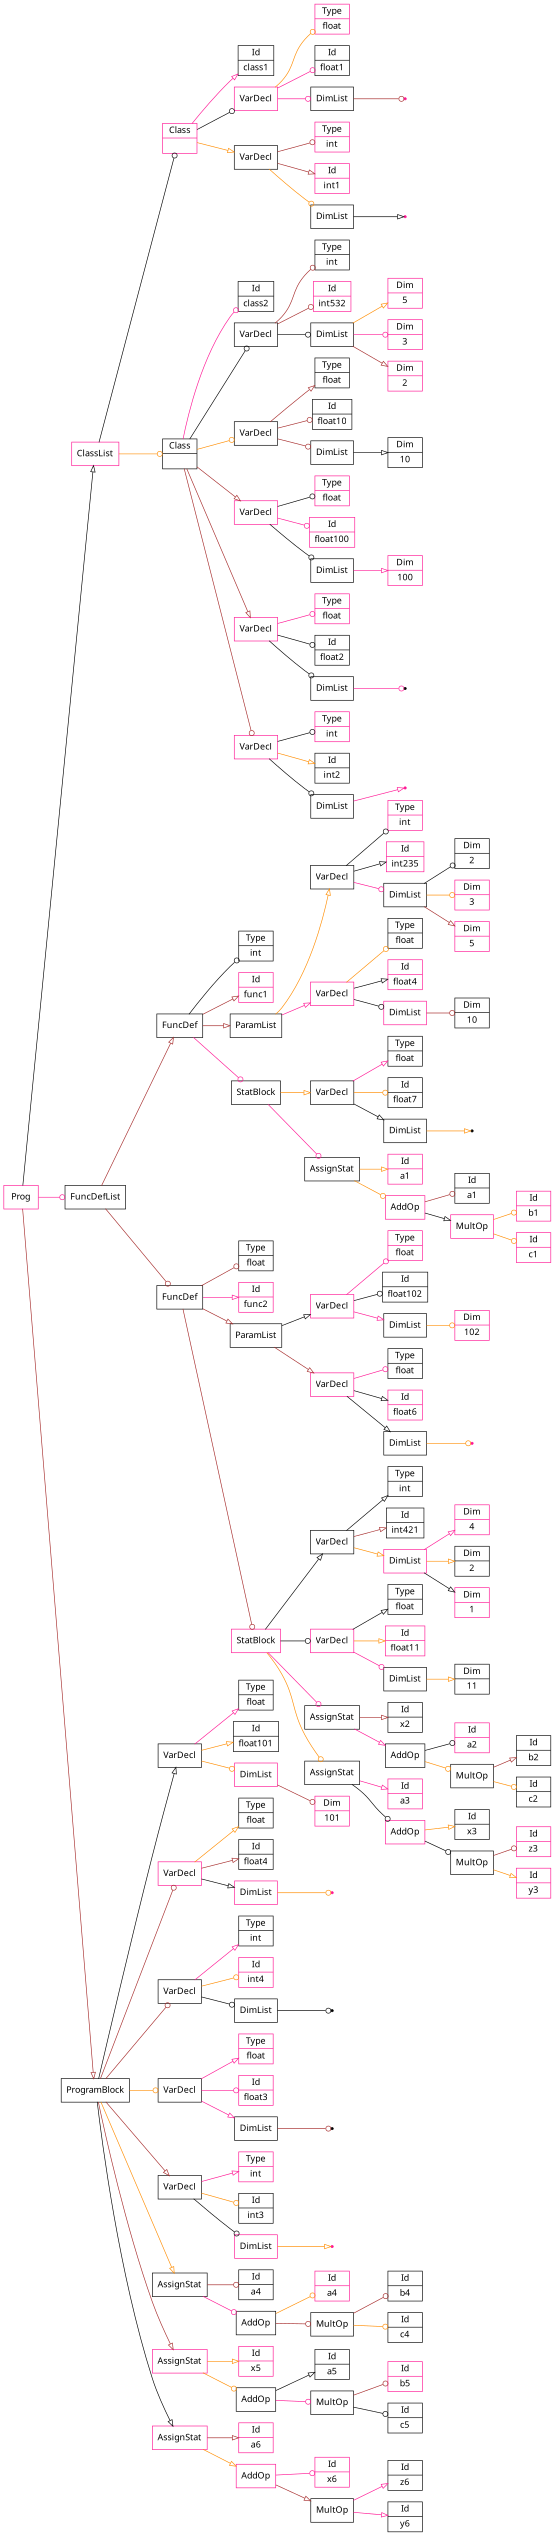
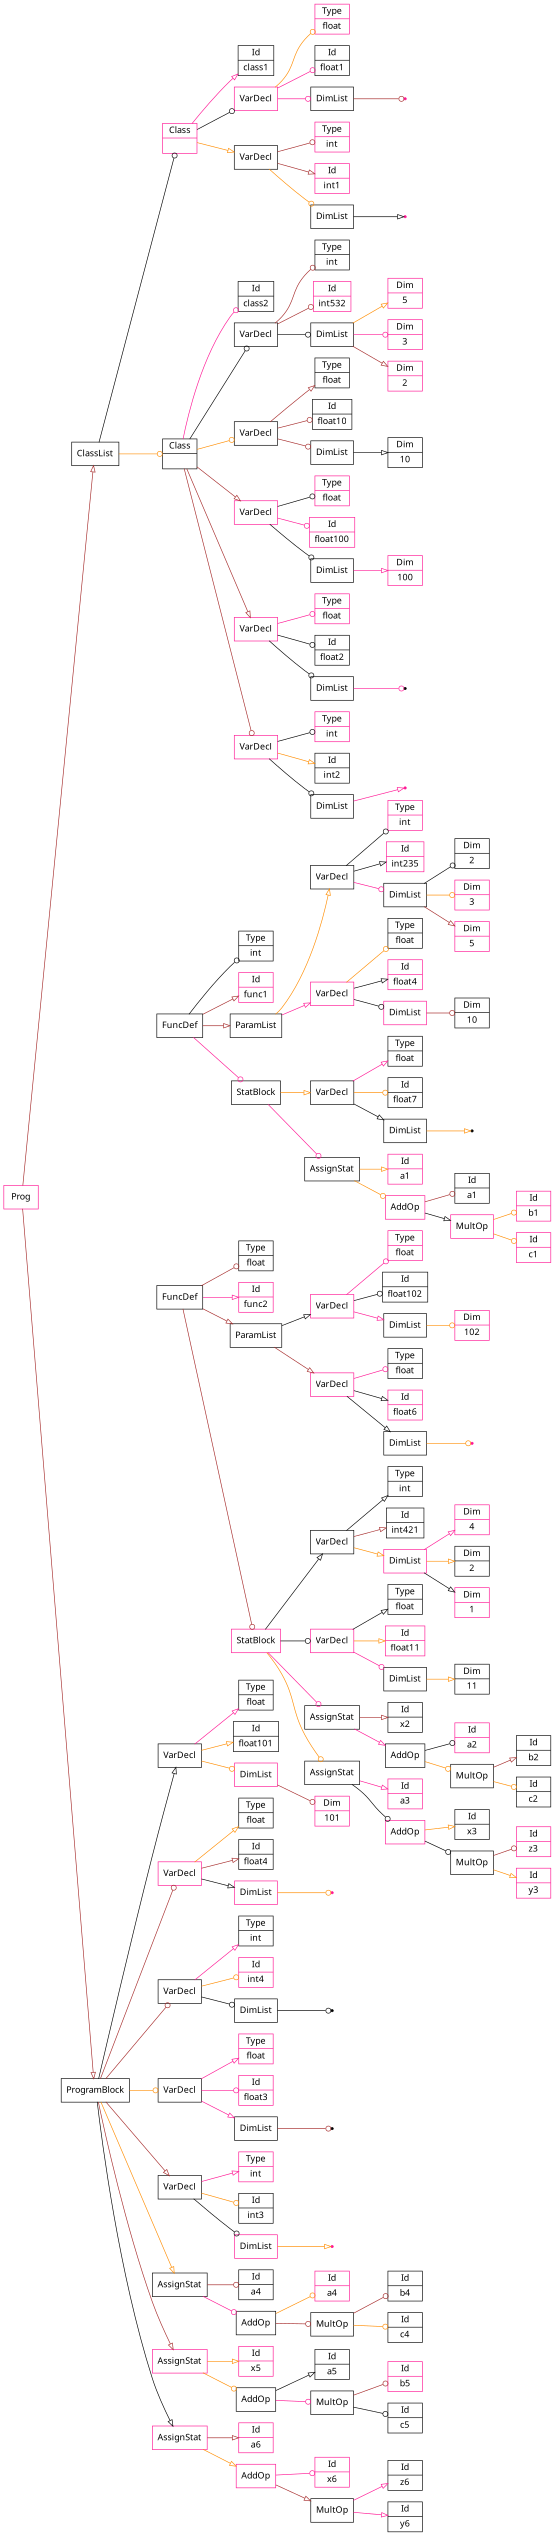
  digraph {
    rankdir=LR
    splines=spline
    node [color=black fontname=Sans shape=record]
    edge [arrowhead=odot color=darkorange]
    n1 [color=deeppink label=Prog]
-   n2 [color=deeppink label=ClassList]
-   n3 [label=FuncDefList]
+   n2 [label=ClassList]
    n4 [label=ProgramBlock]
    n5 [color=deeppink label="Class | "]
    n6 [label="Class | "]
    n7 [label=FuncDef]
    n8 [label=FuncDef]
    n9 [label=VarDecl]
    n10 [color=deeppink label=VarDecl]
    n11 [label=VarDecl]
    n12 [label=VarDecl]
    n13 [label=VarDecl]
    n14 [label=AssignStat]
    n15 [color=deeppink label=AssignStat]
    n16 [color=deeppink label=AssignStat]
    n17 [label="Id | class1"]
    n18 [color=deeppink label=VarDecl]
    n19 [label=VarDecl]
    n20 [label="Id | class2"]
    n21 [label=VarDecl]
    n22 [label=VarDecl]
    n23 [color=deeppink label=VarDecl]
    n24 [color=deeppink label=VarDecl]
    n25 [color=deeppink label=VarDecl]
    n26 [color=deeppink label="Type | float"]
    n27 [label="Id | float1"]
    n28 [label=DimList]
    n29 [color=deeppink label="Type | int"]
    n30 [color=deeppink label="Id | int1"]
    n31 [label=DimList]
    none61 [color=deeppink shape=point]
    none65 [color=deeppink shape=point]
    n34 [label="Type | int"]
    n35 [color=deeppink label="Id | int532"]
    n36 [label=DimList]
    n37 [label="Type | float"]
    n38 [label="Id | float10"]
    n39 [label=DimList]
    n40 [color=deeppink label="Type | float"]
    n41 [color=deeppink label="Id | float100"]
    n42 [label=DimList]
    n43 [color=deeppink label="Type | float"]
    n44 [label="Id | float2"]
    n45 [label=DimList]
    n46 [color=deeppink label="Type | int"]
    n47 [label="Id | int2"]
    n48 [label=DimList]
    n49 [color=deeppink label="Dim |5"]
    n50 [color=deeppink label="Dim |3"]
    n51 [color=deeppink label="Dim |2"]
    n52 [label="Dim |10"]
    n53 [color=deeppink label="Dim |100"]
    none69 [shape=point]
    none73 [color=deeppink shape=point]
    n56 [label="Type | int"]
    n57 [color=deeppink label="Id | func1"]
    n58 [label=ParamList]
    n59 [label=StatBlock]
    n60 [label="Type | float"]
    n61 [color=deeppink label="Id | func2"]
    n62 [label=ParamList]
    n63 [color=deeppink label=StatBlock]
    n64 [label=VarDecl]
    n65 [color=deeppink label=VarDecl]
    n66 [label=VarDecl]
    n67 [label=AssignStat]
    n68 [color=deeppink label="Type | int"]
    n69 [color=deeppink label="Id | int235"]
    n70 [label=DimList]
    n71 [label="Type | float"]
    n72 [color=deeppink label="Id | float4"]
    n73 [color=deeppink label=DimList]
    n74 [label="Dim |2"]
    n75 [color=deeppink label="Dim |3"]
    n76 [color=deeppink label="Dim |5"]
    n77 [label="Dim |10"]
    n78 [label="Type | float"]
    n79 [label="Id | float7"]
    n80 [label=DimList]
    n81 [color=deeppink label="Id | a1"]
    n82 [color=deeppink label=AddOp]
    none131 [shape=point]
    n84 [label="Id | a1"]
    n85 [color=deeppink label=MultOp]
    n86 [color=deeppink label="Id | b1"]
    n87 [color=deeppink label="Id | c1"]
    n88 [color=deeppink label=VarDecl]
    n89 [color=deeppink label=VarDecl]
    n90 [label=VarDecl]
    n91 [color=deeppink label=VarDecl]
    n92 [label=AssignStat]
    n93 [label=AssignStat]
    n94 [color=deeppink label="Type | float"]
    n95 [label="Id | float102"]
    n96 [label=DimList]
    n97 [label="Type | float"]
    n98 [color=deeppink label="Id | float6"]
    n99 [label=DimList]
    n100 [color=deeppink label="Dim |102"]
    none127 [color=deeppink shape=point]
    n102 [label="Type | int"]
    n103 [label="Id | int421"]
    n104 [color=deeppink label=DimList]
    n105 [label="Type | float"]
    n106 [color=deeppink label="Id | float11"]
    n107 [label=DimList]
    n108 [label="Id | x2"]
    n109 [label=AddOp]
    n110 [color=deeppink label="Id | a3"]
    n111 [color=deeppink label=AddOp]
    n112 [color=deeppink label="Dim |4"]
    n113 [label="Dim |2"]
    n114 [color=deeppink label="Dim |1"]
    n115 [label="Dim |11"]
    n116 [color=deeppink label="Id | a2"]
    n117 [label=MultOp]
    n118 [label="Id | b2"]
    n119 [label="Id | c2"]
    n120 [label="Id | x3"]
    n121 [label=MultOp]
    n122 [color=deeppink label="Id | z3"]
    n123 [color=deeppink label="Id | y3"]
    n124 [label="Type | float"]
    n125 [label="Id | float101"]
    n126 [color=deeppink label=DimList]
    n127 [label="Type | float"]
    n128 [label="Id | float4"]
    n129 [color=deeppink label=DimList]
    n130 [label="Type | int"]
    n131 [color=deeppink label="Id | int4"]
    n132 [label=DimList]
    n133 [color=deeppink label="Type | float"]
    n134 [color=deeppink label="Id | float3"]
    n135 [label=DimList]
    n136 [color=deeppink label="Type | int"]
    n137 [label="Id | int3"]
    n138 [color=deeppink label=DimList]
    n139 [label="Id | a4"]
    n140 [label=AddOp]
    n141 [color=deeppink label="Id | x5"]
    n142 [label=AddOp]
    n143 [color=deeppink label="Id | a6"]
    n144 [color=deeppink label=AddOp]
    n145 [color=deeppink label="Dim |101"]
    none94 [color=deeppink shape=point]
    none98 [shape=point]
    none102 [shape=point]
    none106 [color=deeppink shape=point]
    n150 [color=deeppink label="Id | a4"]
    n151 [label=MultOp]
    n152 [label="Id | b4"]
    n153 [label="Id | c4"]
    n154 [label="Id | a5"]
    n155 [label=MultOp]
    n156 [color=deeppink label="Id | b5"]
    n157 [label="Id | c5"]
    n158 [color=deeppink label="Id | x6"]
    n159 [label=MultOp]
    n160 [label="Id | z6"]
    n161 [label="Id | y6"]
-   n1 -> n2 [arrowhead=onormal color=black]
-   n1 -> n3 [color=deeppink]
+   n1 -> n2 [arrowhead=onormal color=brown]
    n1 -> n4 [arrowhead=onormal color=brown]
    n2 -> n5 [color=black]
    n2 -> n6
-   n3 -> n7 [arrowhead=onormal color=brown]
-   n3 -> n8 [color=brown]
    n4 -> n9 [arrowhead=onormal color=black]
    n4 -> n10 [color=brown]
    n4 -> n11 [color=brown]
    n4 -> n12
    n4 -> n13 [arrowhead=onormal color=brown]
    n4 -> n14 [arrowhead=onormal]
    n4 -> n15 [arrowhead=onormal color=brown]
    n4 -> n16 [arrowhead=onormal color=black]
    n5 -> n17 [arrowhead=onormal color=deeppink]
    n5 -> n18 [color=black]
    n5 -> n19 [arrowhead=onormal]
    n6 -> n20 [color=deeppink]
    n6 -> n21 [color=black]
    n6 -> n22
    n6 -> n23 [arrowhead=onormal color=brown]
    n6 -> n24 [arrowhead=onormal color=brown]
    n6 -> n25 [color=brown]
    n7 -> n56 [color=black]
    n7 -> n57 [arrowhead=onormal color=brown]
    n7 -> n58 [arrowhead=onormal color=brown]
    n7 -> n59 [color=deeppink]
    n8 -> n60 [color=brown]
    n8 -> n61 [arrowhead=onormal color=deeppink]
    n8 -> n62 [arrowhead=onormal color=brown]
    n8 -> n63 [color=brown]
    n9 -> n124 [arrowhead=onormal color=deeppink]
    n9 -> n125 [arrowhead=onormal]
    n9 -> n126
    n10 -> n127 [arrowhead=onormal]
    n10 -> n128 [arrowhead=onormal color=brown]
    n10 -> n129 [arrowhead=onormal color=black]
    n11 -> n130 [arrowhead=onormal color=deeppink]
    n11 -> n131
    n11 -> n132 [color=black]
    n12 -> n133 [arrowhead=onormal color=deeppink]
    n12 -> n134 [color=deeppink]
    n12 -> n135 [arrowhead=onormal color=deeppink]
    n13 -> n136 [arrowhead=onormal color=deeppink]
    n13 -> n137
    n13 -> n138 [color=black]
    n14 -> n139 [color=brown]
    n14 -> n140 [color=deeppink]
    n15 -> n141 [arrowhead=onormal]
    n15 -> n142
    n16 -> n143 [arrowhead=onormal color=brown]
    n16 -> n144 [arrowhead=onormal]
    n18 -> n26
    n18 -> n27 [color=deeppink]
    n18 -> n28 [color=deeppink]
    n19 -> n29 [color=brown]
    n19 -> n30 [arrowhead=onormal color=brown]
    n19 -> n31
    n21 -> n34 [color=brown]
    n21 -> n35 [color=brown]
    n21 -> n36 [color=black]
    n22 -> n37 [arrowhead=onormal color=brown]
    n22 -> n38 [color=brown]
    n22 -> n39 [color=brown]
    n23 -> n40 [color=black]
    n23 -> n41 [color=deeppink]
    n23 -> n42 [color=black]
    n24 -> n43 [color=deeppink]
    n24 -> n44 [color=black]
    n24 -> n45 [color=black]
    n25 -> n46 [color=black]
    n25 -> n47 [arrowhead=onormal]
    n25 -> n48 [color=black]
    n28 -> none61 [color=brown]
    n31 -> none65 [arrowhead=onormal color=black]
    n36 -> n49 [arrowhead=onormal]
    n36 -> n50 [color=deeppink]
    n36 -> n51 [arrowhead=onormal color=brown]
    n39 -> n52 [arrowhead=onormal color=black]
    n42 -> n53 [arrowhead=onormal color=deeppink]
    n45 -> none69 [color=deeppink]
    n48 -> none73 [arrowhead=onormal color=deeppink]
    n58 -> n64 [arrowhead=onormal]
    n58 -> n65 [arrowhead=onormal color=deeppink]
    n59 -> n66 [arrowhead=onormal]
    n59 -> n67 [color=deeppink]
    n62 -> n88 [arrowhead=onormal color=black]
    n62 -> n89 [arrowhead=onormal color=brown]
    n63 -> n90 [arrowhead=onormal color=black]
    n63 -> n91 [color=black]
    n63 -> n92 [color=deeppink]
    n63 -> n93
    n64 -> n68 [color=black]
    n64 -> n69 [arrowhead=onormal color=black]
    n64 -> n70 [color=deeppink]
    n65 -> n71
    n65 -> n72 [arrowhead=onormal color=black]
    n65 -> n73 [color=black]
    n66 -> n78 [arrowhead=onormal color=deeppink]
    n66 -> n79
    n66 -> n80 [arrowhead=onormal color=black]
    n67 -> n81 [arrowhead=onormal]
    n67 -> n82
    n70 -> n74 [color=black]
    n70 -> n75
    n70 -> n76 [arrowhead=onormal color=brown]
    n73 -> n77 [color=brown]
    n80 -> none131 [arrowhead=onormal]
    n82 -> n84 [color=brown]
    n82 -> n85 [arrowhead=onormal color=black]
    n85 -> n86
    n85 -> n87
    n88 -> n94 [color=deeppink]
    n88 -> n95 [color=black]
    n88 -> n96 [arrowhead=onormal color=deeppink]
    n89 -> n97 [color=deeppink]
    n89 -> n98 [arrowhead=onormal color=black]
    n89 -> n99 [arrowhead=onormal color=black]
    n90 -> n102 [arrowhead=onormal color=black]
    n90 -> n103 [arrowhead=onormal color=brown]
    n90 -> n104 [arrowhead=onormal]
    n91 -> n105 [arrowhead=onormal color=black]
    n91 -> n106 [arrowhead=onormal]
    n91 -> n107 [color=deeppink]
    n92 -> n108 [arrowhead=onormal color=brown]
    n92 -> n109 [arrowhead=onormal color=deeppink]
    n93 -> n110 [arrowhead=onormal color=deeppink]
    n93 -> n111 [color=black]
    n96 -> n100
    n99 -> none127
    n104 -> n112 [arrowhead=onormal color=deeppink]
    n104 -> n113 [arrowhead=onormal]
    n104 -> n114 [arrowhead=onormal color=black]
    n107 -> n115 [arrowhead=onormal]
    n109 -> n116 [color=black]
    n109 -> n117
    n111 -> n120 [arrowhead=onormal]
    n111 -> n121 [color=black]
    n117 -> n118 [arrowhead=onormal color=brown]
    n117 -> n119
    n121 -> n122 [color=brown]
    n121 -> n123 [arrowhead=onormal]
    n126 -> n145 [color=brown]
    n129 -> none94
    n132 -> none98 [color=black]
    n135 -> none102 [color=brown]
    n138 -> none106 [arrowhead=onormal]
    n140 -> n150
    n140 -> n151 [color=brown]
    n142 -> n154 [arrowhead=onormal color=black]
    n142 -> n155 [color=deeppink]
    n144 -> n158 [color=deeppink]
    n144 -> n159 [arrowhead=onormal color=brown]
    n151 -> n152 [color=brown]
    n151 -> n153
    n155 -> n156 [color=brown]
    n155 -> n157 [color=black]
    n159 -> n160 [arrowhead=onormal color=deeppink]
    n159 -> n161 [arrowhead=onormal color=deeppink]
  }
